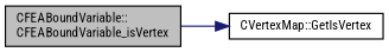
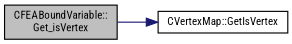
  digraph {
    rankdir=LR
    fontname="Roboto Condensed"
    node [color=black fontname="Roboto Condensed" fontsize=10 shape=record style=filled]
-   n1 [fillcolor=grey75 fontcolor=black height=0.2 label="CFEABoundVariable::\lCFEABoundVariable_isVertex" width=0.4]
+   n1 [fillcolor=grey75 fontcolor=black height=0.2 label="CFEABoundVariable::\lGet_isVertex" width=0.4]
    n2 [fillcolor=white height=0.2 label="CVertexMap::GetIsVertex" width=0.4]
    n1 -> n2 [color=midnightblue fontname="Roboto Condensed" fontsize=10 labelfontname=Helvetica labelfontsize=10 style=solid]
  }
